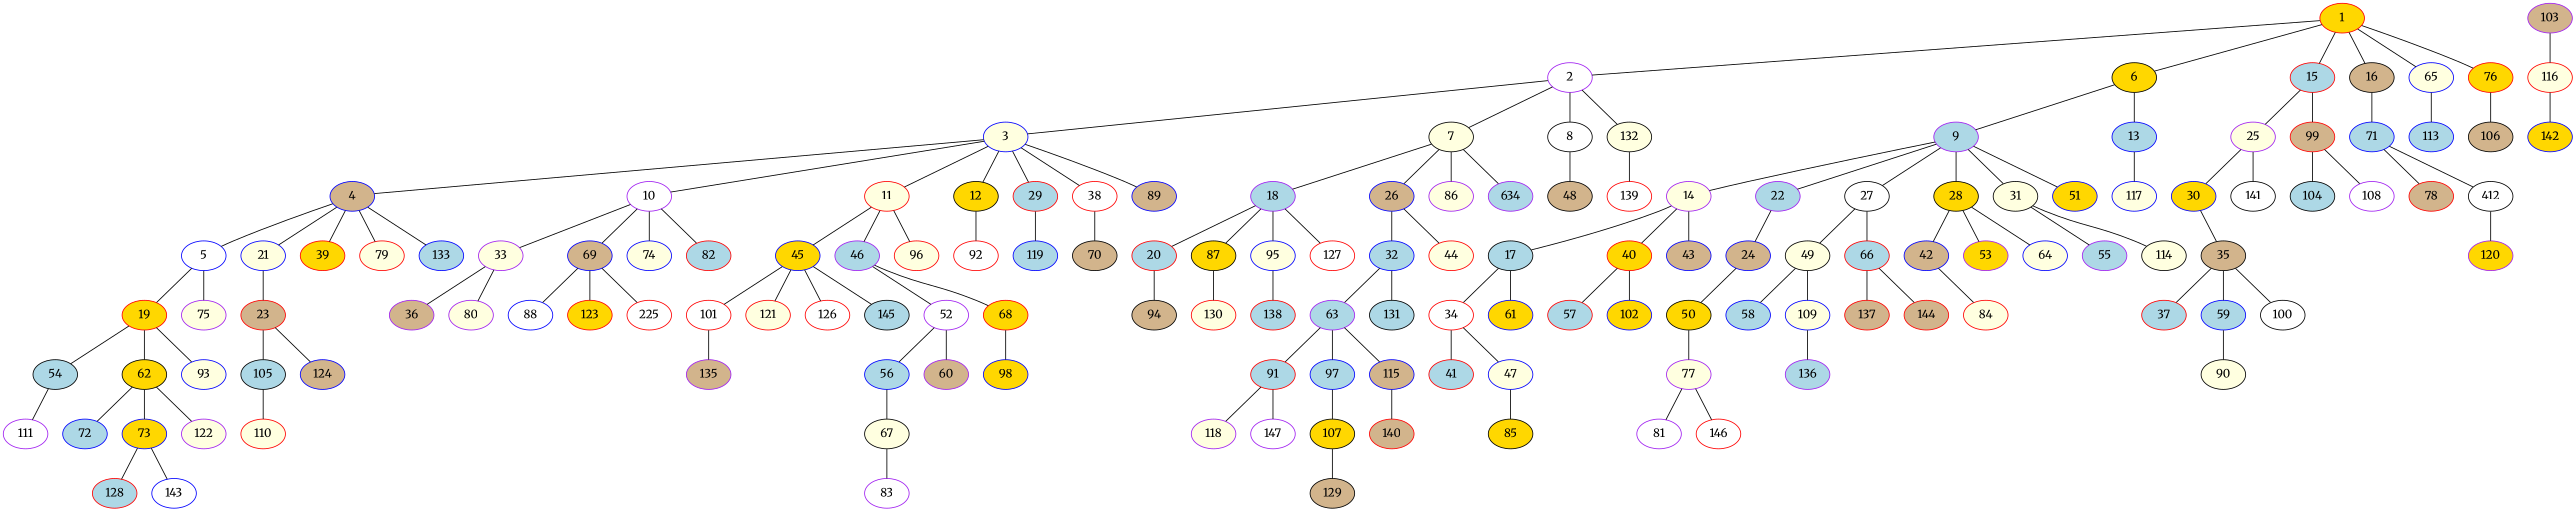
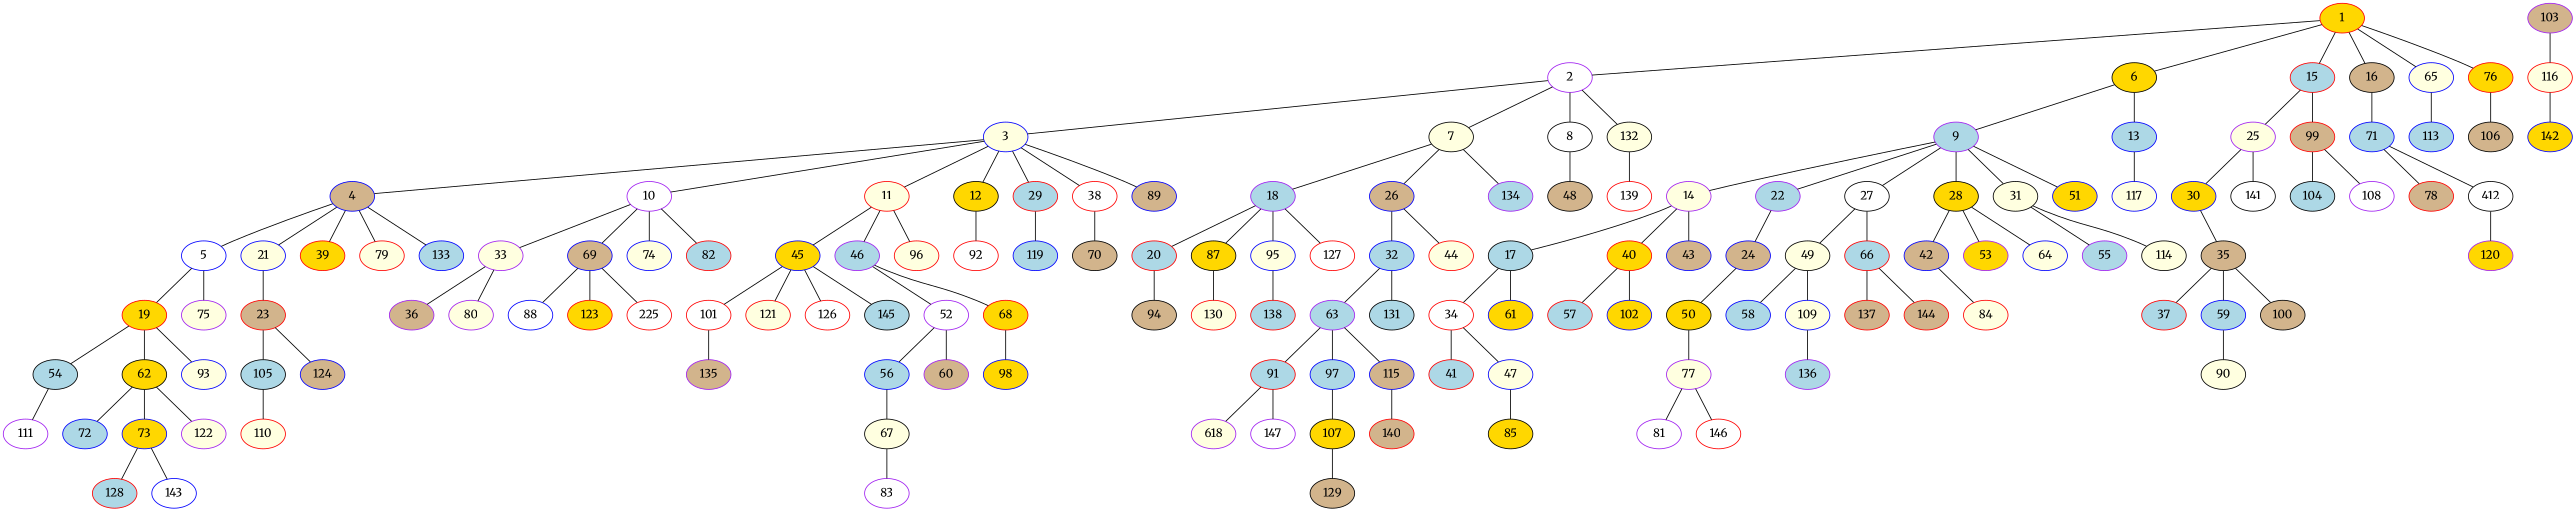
  graph {
    fontname=Merriweather
    node [color=red fillcolor=lightblue fontname=Merriweather style=filled]
    edge [fontname=Merriweather]
    1 [fillcolor=gold]
    2 [color=purple fillcolor=white]
    6 [color=black fillcolor=gold]
    15
    16 [color=black fillcolor=tan]
    65 [color=blue fillcolor=lightyellow]
    76 [fillcolor=gold]
    3 [color=blue fillcolor=lightyellow]
    7 [color=black fillcolor=lightyellow]
    8 [color=black fillcolor=white]
    132 [color=black fillcolor=lightyellow]
    9 [color=purple]
    13 [color=blue]
    25 [color=purple fillcolor=lightyellow]
    99 [fillcolor=tan]
    71 [color=blue]
    113 [color=blue]
    106 [color=black fillcolor=tan]
    4 [color=blue fillcolor=tan]
    10 [color=purple fillcolor=white]
    11 [fillcolor=lightyellow]
    12 [color=black fillcolor=gold]
    29
    38 [fillcolor=white]
    89 [color=blue fillcolor=tan]
    18 [color=purple]
    26 [color=blue fillcolor=tan]
-   86 [color=purple fillcolor=lightyellow]
-   134 [color=purple label=634]
+   134 [color=purple]
    48 [color=black fillcolor=tan]
    139 [fillcolor=white]
    5 [color=blue fillcolor=white]
    21 [color=blue fillcolor=lightyellow]
    39 [fillcolor=gold]
    79 [fillcolor=lightyellow]
    133 [color=blue]
    33 [color=purple fillcolor=lightyellow]
    69 [color=blue fillcolor=tan]
    74 [color=blue fillcolor=lightyellow]
    82
    45 [color=blue fillcolor=gold]
    46 [color=purple]
    96 [fillcolor=lightyellow]
    92 [fillcolor=white]
    119 [color=blue]
    70 [color=black fillcolor=tan]
    19 [fillcolor=gold]
    75 [color=purple fillcolor=lightyellow]
    23 [fillcolor=tan]
    54 [color=black]
    62 [color=black fillcolor=gold]
    93 [color=blue fillcolor=lightyellow]
    14 [color=purple fillcolor=lightyellow]
    22 [color=purple]
    27 [color=black fillcolor=white]
    28 [color=black fillcolor=gold]
    31 [color=black fillcolor=lightyellow]
    51 [color=blue fillcolor=gold]
    117 [color=blue fillcolor=lightyellow]
    20
    87 [color=black fillcolor=gold]
    95 [color=blue fillcolor=lightyellow]
    127 [fillcolor=white]
    32 [color=blue]
    44 [fillcolor=lightyellow]
    17 [color=black]
    40 [fillcolor=gold]
    43 [color=blue fillcolor=tan]
    24 [color=blue fillcolor=tan]
    49 [color=black fillcolor=lightyellow]
    66
    42 [color=blue fillcolor=tan]
    53 [color=purple fillcolor=gold]
    64 [color=blue fillcolor=lightyellow]
    55 [color=purple]
    114 [color=black fillcolor=lightyellow]
    36 [color=purple fillcolor=tan]
    80 [color=purple fillcolor=lightyellow]
    88 [color=blue fillcolor=white]
    123 [fillcolor=gold]
    n81 [fillcolor=white label=225]
    101 [fillcolor=white]
    121 [fillcolor=lightyellow]
    126 [fillcolor=white]
    145 [color=black]
    52 [color=purple fillcolor=white]
    68 [fillcolor=gold]
    34 [fillcolor=white]
    61 [color=blue fillcolor=gold]
    57
    102 [color=blue fillcolor=gold]
    30 [color=blue fillcolor=gold]
    141 [color=black fillcolor=white]
    104 [color=black]
    108 [color=purple fillcolor=white]
    78 [fillcolor=tan]
    n97 [color=black fillcolor=white label=412]
    41
    47 [color=blue fillcolor=lightyellow]
    94 [color=black fillcolor=tan]
    130 [fillcolor=lightyellow]
    138
    111 [color=purple fillcolor=white]
    72 [color=blue]
    73 [color=blue fillcolor=gold]
    122 [color=purple fillcolor=lightyellow]
    105 [color=black]
    124 [color=blue fillcolor=tan]
    50 [color=black fillcolor=gold]
    110 [fillcolor=lightyellow]
    77 [color=purple fillcolor=lightyellow]
    35 [color=black fillcolor=tan]
    63 [color=purple]
    131 [color=black]
    58 [color=blue]
    109 [color=blue fillcolor=lightyellow]
    137 [fillcolor=tan]
    144 [fillcolor=tan]
    84 [fillcolor=lightyellow]
    37
    59 [color=blue]
-   100 [color=black fillcolor=white]
+   100 [color=black fillcolor=tan]
    91
    97 [color=blue]
    115 [color=blue fillcolor=tan]
    85 [color=black fillcolor=gold]
    90 [color=black fillcolor=lightyellow]
    135 [color=purple fillcolor=tan]
    56 [color=blue]
    60 [color=purple fillcolor=tan]
    98 [color=blue fillcolor=gold]
    136 [color=purple]
    81 [color=purple fillcolor=white]
    146 [fillcolor=white]
    67 [color=black fillcolor=lightyellow]
    103 [color=purple fillcolor=tan]
    116 [fillcolor=lightyellow]
    83 [color=purple fillcolor=white]
    128
    143 [color=blue fillcolor=white]
-   118 [color=purple fillcolor=lightyellow]
+   118 [color=purple fillcolor=lightyellow label=618]
    147 [color=purple fillcolor=white]
    107 [color=black fillcolor=gold]
    140 [fillcolor=tan]
    120 [color=purple fillcolor=gold]
    129 [color=black fillcolor=tan]
    142 [color=blue fillcolor=gold]
    1 -- 2
    1 -- 6
    1 -- 15
    1 -- 16
    1 -- 65
    1 -- 76
    2 -- 3
    2 -- 7
    2 -- 8
    2 -- 132
    6 -- 9
    6 -- 13
    15 -- 25
    15 -- 99
    16 -- 71
    65 -- 113
    76 -- 106
    3 -- 4
    3 -- 10
    3 -- 11
    3 -- 12
    3 -- 29
    3 -- 38
    3 -- 89
    7 -- 18
    7 -- 26
-   7 -- 86
    7 -- 134
    8 -- 48
    132 -- 139
    9 -- 14
    9 -- 22
    9 -- 27
    9 -- 28
    9 -- 31
    9 -- 51
    13 -- 117
    25 -- 30
    25 -- 141
    99 -- 104
    99 -- 108
    71 -- 78
    71 -- n97
    4 -- 5
    4 -- 21
    4 -- 39
    4 -- 79
    4 -- 133
    10 -- 33
    10 -- 69
    10 -- 74
    10 -- 82
    11 -- 45
    11 -- 46
    11 -- 96
    12 -- 92
    29 -- 119
    38 -- 70
    18 -- 20
    18 -- 87
    18 -- 95
    18 -- 127
    26 -- 32
    26 -- 44
    5 -- 19
    5 -- 75
    21 -- 23
    33 -- 36
    33 -- 80
    69 -- 88
    69 -- 123
    69 -- n81
    45 -- 101
    45 -- 121
    45 -- 126
    45 -- 145
    46 -- 52
    46 -- 68
    19 -- 54
    19 -- 62
    19 -- 93
    23 -- 105
    23 -- 124
    54 -- 111
    62 -- 72
    62 -- 73
    62 -- 122
    14 -- 17
    14 -- 40
    14 -- 43
    22 -- 24
    27 -- 49
    27 -- 66
    28 -- 42
    28 -- 53
    28 -- 64
    31 -- 55
    31 -- 114
    20 -- 94
    87 -- 130
    95 -- 138
    32 -- 63
    32 -- 131
    17 -- 34
    17 -- 61
    40 -- 57
    40 -- 102
    24 -- 50
    49 -- 58
    49 -- 109
    66 -- 137
    66 -- 144
    42 -- 84
    101 -- 135
    52 -- 56
    52 -- 60
    68 -- 98
    34 -- 41
    34 -- 47
    30 -- 35
    n97 -- 120
    47 -- 85
    73 -- 128
    73 -- 143
    105 -- 110
    50 -- 77
    77 -- 81
    77 -- 146
    35 -- 37
    35 -- 59
    35 -- 100
    63 -- 91
    63 -- 97
    63 -- 115
    109 -- 136
    59 -- 90
    91 -- 118
    91 -- 147
    97 -- 107
    115 -- 140
    56 -- 67
    67 -- 83
    103 -- 116
    116 -- 142
    107 -- 129
  }
